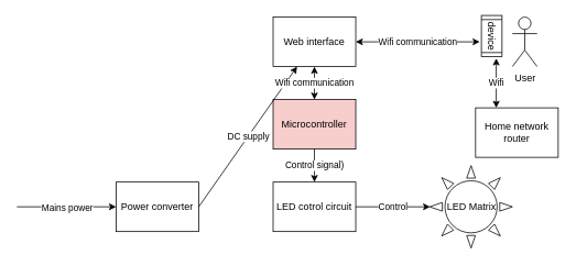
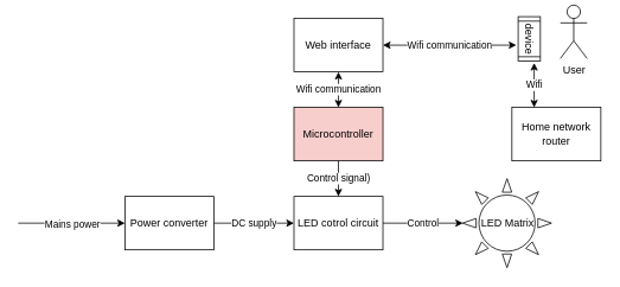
  <mxCell id="0" />
  <mxCell id="1" parent="0" />
  <mxCell id="2" value="" style="endArrow=classic;html=1;" parent="1" edge="1"><mxGeometry relative="1" as="geometry"><mxPoint x="20" y="250" as="sourcePoint" /><mxPoint x="140" y="250" as="targetPoint" /></mxGeometry></mxCell>
  <mxCell id="3" value="Mains power" style="edgeLabel;resizable=0;html=1;align=center;verticalAlign=middle;" parent="2" connectable="0" vertex="1"><mxGeometry relative="1" as="geometry" /></mxCell>
  <mxCell id="4" value="Power converter" style="rounded=0;whiteSpace=wrap;html=1;" parent="1" vertex="1"><mxGeometry x="140" y="220" width="100" height="60" as="geometry" /></mxCell>
  <mxCell id="5" value="Microcontroller" style="rounded=0;whiteSpace=wrap;html=1;fillColor=#f8cecc;" parent="1" vertex="1"><mxGeometry x="330" y="120" width="100" height="60" as="geometry" /></mxCell>
  <mxCell id="6" value="LED cotrol circuit" style="rounded=0;whiteSpace=wrap;html=1;" parent="1" vertex="1"><mxGeometry x="330" y="220" width="100" height="60" as="geometry" /></mxCell>
- <mxCell id="7" value="User" style="shape=umlActor;verticalLabelPosition=bottom;verticalAlign=top;html=1;outlineConnect=0;" parent="1" vertex="1"><mxGeometry x="619.5" y="20" width="30" height="60" as="geometry" /></mxCell>
+ <mxCell id="7" value="User" style="shape=umlActor;verticalLabelPosition=bottom;verticalAlign=top;html=1;outlineConnect=0;" parent="1" vertex="1"><mxGeometry x="629.5" y="5" width="30" height="60" as="geometry" /></mxCell>
  <mxCell id="8" value="Web interface" style="rounded=0;whiteSpace=wrap;html=1;" parent="1" vertex="1"><mxGeometry x="330" y="20" width="100" height="60" as="geometry" /></mxCell>
  <mxCell id="9" value="&lt;div&gt;device&lt;/div&gt;" style="shape=process;whiteSpace=wrap;html=1;backgroundOutline=1;rotation=90;" parent="1" vertex="1"><mxGeometry x="569.5" y="30.5" width="50" height="25" as="geometry" /></mxCell>
  <mxCell id="10" value="Wifi communication" style="endArrow=classic;startArrow=classic;html=1;exitX=1;exitY=0.5;exitDx=0;exitDy=0;" parent="1" source="8" edge="1"><mxGeometry width="50" height="50" relative="1" as="geometry"><mxPoint x="480" y="75" as="sourcePoint" /><mxPoint x="580" y="50" as="targetPoint" /></mxGeometry></mxCell>
- <mxCell id="11" value="DC supply" style="endArrow=classic;html=1;exitX=1;exitY=0.5;exitDx=0;exitDy=0;" parent="1" source="4" target="8" edge="1"><mxGeometry width="50" height="50" relative="1" as="geometry"><mxPoint x="390" y="230" as="sourcePoint" /><mxPoint x="440" y="180" as="targetPoint" /></mxGeometry></mxCell>
+ <mxCell id="11" value="DC supply" style="endArrow=classic;html=1;exitX=1;exitY=0.5;exitDx=0;exitDy=0;entryX=0;entryY=0.5;entryDx=0;entryDy=0;" parent="1" source="4" target="6" edge="1"><mxGeometry width="50" height="50" relative="1" as="geometry"><mxPoint x="390" y="230" as="sourcePoint" /><mxPoint x="440" y="180" as="targetPoint" /></mxGeometry></mxCell>
  <mxCell id="12" value="&lt;div&gt;Wifi communication&lt;/div&gt;" style="endArrow=classic;startArrow=classic;html=1;exitX=0.5;exitY=0;exitDx=0;exitDy=0;entryX=0.5;entryY=1;entryDx=0;entryDy=0;" parent="1" source="5" target="8" edge="1"><mxGeometry width="50" height="50" relative="1" as="geometry"><mxPoint x="440" y="210" as="sourcePoint" /><mxPoint x="490" y="160" as="targetPoint" /><Array as="points" /></mxGeometry></mxCell>
  <mxCell id="13" value="Control signal)" style="endArrow=classic;html=1;exitX=0.5;exitY=1;exitDx=0;exitDy=0;entryX=0.5;entryY=0;entryDx=0;entryDy=0;" parent="1" source="5" target="6" edge="1"><mxGeometry width="50" height="50" relative="1" as="geometry"><mxPoint x="430" y="200" as="sourcePoint" /><mxPoint x="480" y="150" as="targetPoint" /></mxGeometry></mxCell>
- <mxCell id="14" value="Home network router" style="rounded=0;whiteSpace=wrap;html=1;" parent="1" vertex="1"><mxGeometry x="575" y="130" width="100" height="60" as="geometry" /></mxCell>
+ <mxCell id="14" value="Home network router" style="rounded=0;whiteSpace=wrap;html=1;" parent="1" vertex="1"><mxGeometry x="575" y="120" width="100" height="60" as="geometry" /></mxCell>
  <mxCell id="15" value="Wifi" style="endArrow=classic;startArrow=classic;html=1;exitX=0.25;exitY=0;exitDx=0;exitDy=0;" parent="1" source="14" edge="1"><mxGeometry width="50" height="50" relative="1" as="geometry"><mxPoint x="380" y="190" as="sourcePoint" /><mxPoint x="600" y="70" as="targetPoint" /></mxGeometry></mxCell>
  <mxCell id="16" value="Control" style="endArrow=classic;html=1;exitX=1;exitY=0.5;exitDx=0;exitDy=0;entryX=0;entryY=0.5;entryDx=0;entryDy=0;" parent="1" source="6" edge="1"><mxGeometry width="50" height="50" relative="1" as="geometry"><mxPoint x="400" y="280" as="sourcePoint" /><mxPoint x="520" y="250" as="targetPoint" /></mxGeometry></mxCell>
  <mxCell id="17" value="LED Matrix" style="verticalLabelPosition=middle;verticalAlign=middle;html=1;shape=mxgraph.basic.sun;labelPosition=center;align=center;" parent="1" vertex="1"><mxGeometry x="519.5" y="200" width="100" height="100" as="geometry" /></mxCell>
